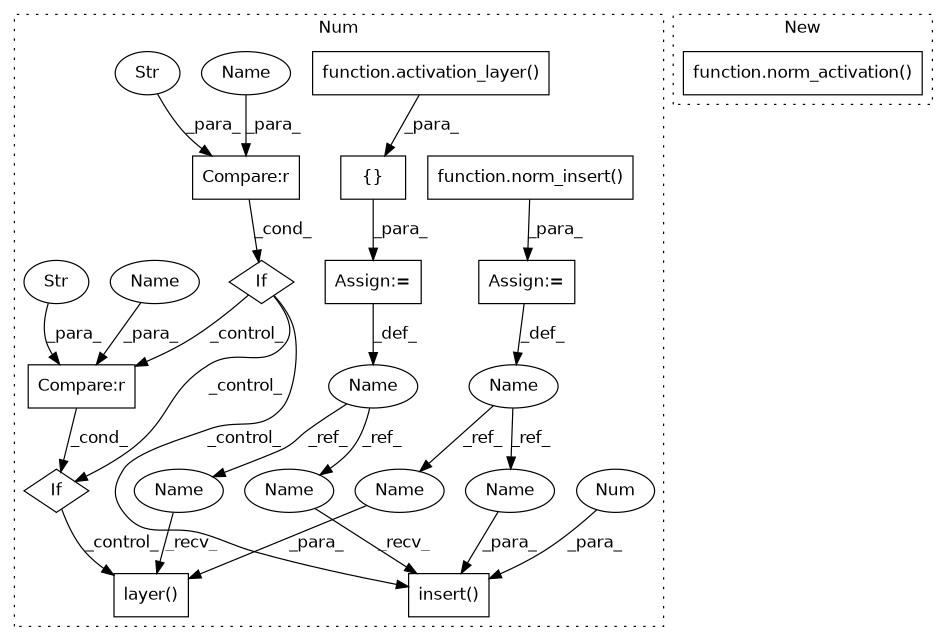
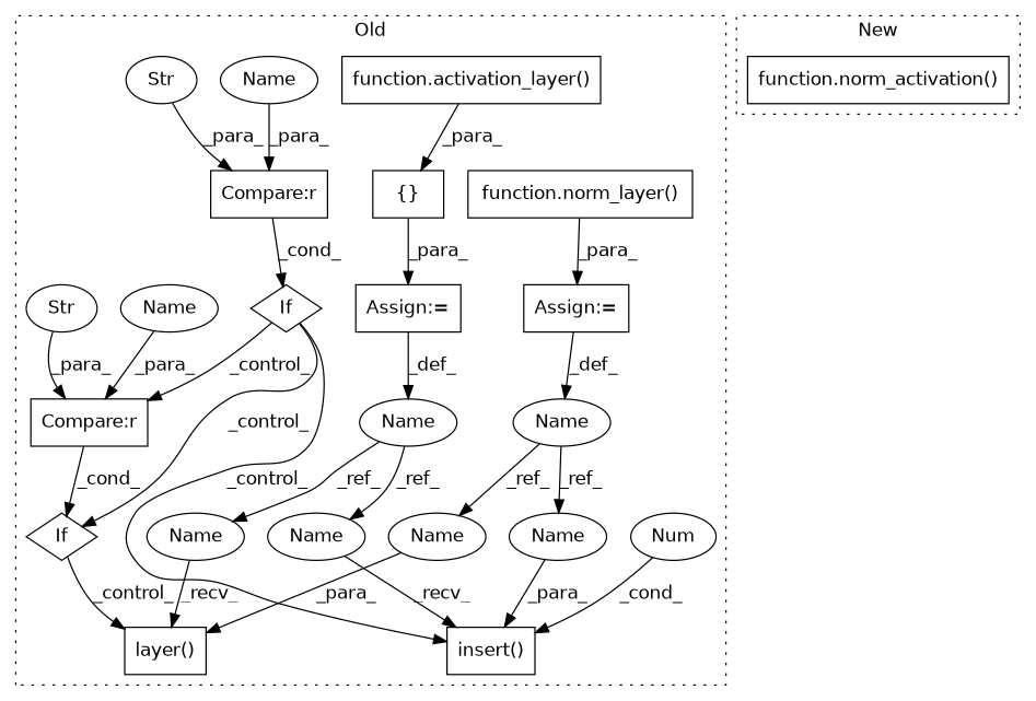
  digraph {
    fontname="DejaVu Sans"
    node [a=87 fontname="DejaVu Sans" l=3 s=4620 shape=ellipse]
    edge [fontname="DejaVu Sans"]
    n1 [a=75 l=30 label="function.activation_layer()" s=4412 shape=box]
    n2 [a=75 l="14,1" label="insert()" s="4584,4605" shape=box]
    n3 [a=96 label=If s=4542 shape=diamond]
    n4 [a=59 l="14,0" label="{}" s="4242,4442" shape=box]
    n5 [a=96 l=0 label=If shape=diamond]
    n6 [a=76 l=1 label=Num s=4598]
    n7 [a=40 l=24 label="Compare:r" shape=box]
    n8 [a=66 l=7 label=Str s=4637]
    n9 [a=40 l=25 label="Compare:r" s=4545 shape=box]
    n10 [a=66 l=8 label=Str s=4562]
-   n11 [a=75 l="11,39" label="function.norm_insert()" s="4470,4493" shape=box]
+   n11 [a=75 l="11,39" label="function.norm_layer()" s="4470,4493" shape=box]
    n12 [a=75 l="14,1" label="layer()" s="4658,4676" shape=box]
    n13 [l=6 label=Name s=4233]
    n14 [l=4 label=Name s=4463]
    n15 [a=68 label="Assign:=" s=4467 shape=box]
    n16 [a=68 label="Assign:=" s=4239 shape=box]
    n17 [l=6 label=Name s=4658]
    n18 [l=6 label=Name s=4584]
    n19 [l=13 label=Name s=4545]
    n20 [l=13 label=Name]
    n21 [l=4 label=Name s=4601]
    n22 [l=4 label=Name s=4672]
    n23 [a=75 l="16,194" label="function.norm_activation()" s="5383,5411" shape=box]
    subgraph cluster_1 {
-     label=Num
+     label=Old
      style=dotted
      n1
      n2
      n3
      n4
      n5
      n6
      n7
      n8
      n9
      n10
      n11
      n12
      n13
      n14
      n15
      n16
      n17
      n18
      n19
      n20
      n21
      n22
    }
    subgraph cluster_2 {
      label=New
      style=dotted
      n23
    }
    n1 -> n4 [label=_para_]
    n3 -> n2 [label=_control_]
    n3 -> n5 [label=_control_]
    n3 -> n7 [label=_control_]
    n4 -> n16 [label=_para_]
    n5 -> n12 [label=_control_]
-   n6 -> n2 [label=_para_]
+   n6 -> n2 [label=_cond_]
    n7 -> n5 [label=_cond_]
    n8 -> n7 [label=_para_]
    n9 -> n3 [label=_cond_]
    n10 -> n9 [label=_para_]
    n11 -> n15 [label=_para_]
    n13 -> n17 [label=_ref_]
    n13 -> n18 [label=_ref_]
    n14 -> n21 [label=_ref_]
    n14 -> n22 [label=_ref_]
    n15 -> n14 [label=_def_]
    n16 -> n13 [label=_def_]
    n17 -> n12 [label=_recv_]
    n18 -> n2 [label=_recv_]
    n19 -> n9 [label=_para_]
    n20 -> n7 [label=_para_]
    n21 -> n2 [label=_para_]
    n22 -> n12 [label=_para_]
  }
